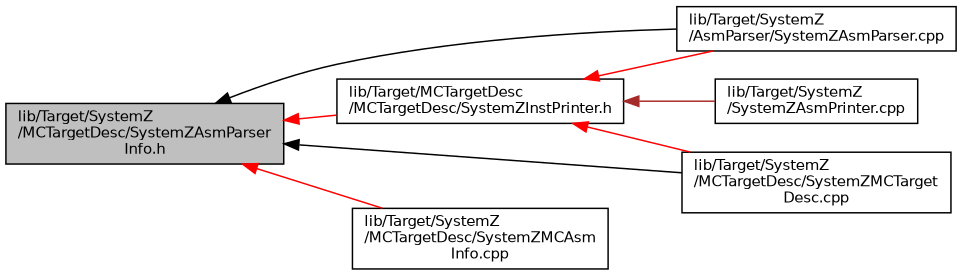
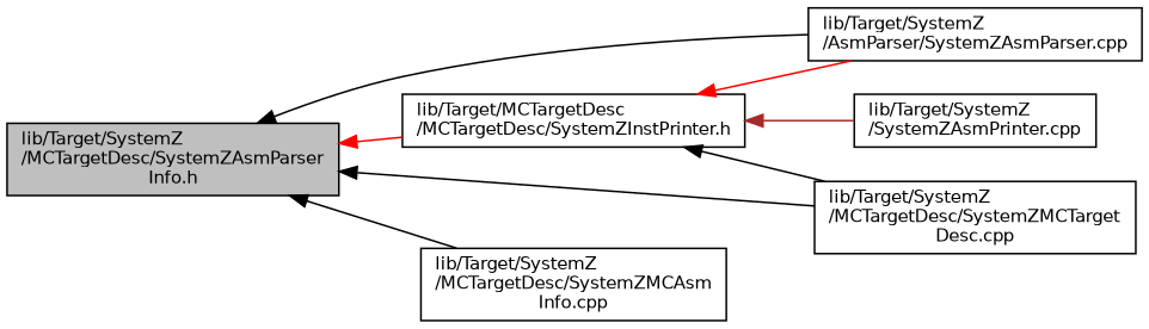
  digraph {
    rankdir=LR
    node [color=black fontname=Helvetica fontsize=10 shape=record]
    edge [color=black dir=back fontname=Helvetica fontsize=10 labelfontname=Helvetica labelfontsize=10 style=solid]
    n1 [fillcolor=grey75 fontcolor=black height=0.2 label="lib/Target/SystemZ\l/MCTargetDesc/SystemZAsmParser\lInfo.h" style=filled width=0.4]
    n2 [height=0.2 label="lib/Target/SystemZ\l/AsmParser/SystemZAsmParser.cpp" width=0.4]
    n3 [height=0.2 label="lib/Target/MCTargetDesc\l/MCTargetDesc/SystemZInstPrinter.h" width=0.4]
    n4 [height=0.2 label="lib/Target/SystemZ\l/MCTargetDesc/SystemZMCTarget\lDesc.cpp" width=0.4]
    n5 [height=0.2 label="lib/Target/SystemZ\l/MCTargetDesc/SystemZMCAsm\lInfo.cpp" width=0.4]
    n6 [height=0.2 label="lib/Target/SystemZ\l/SystemZAsmPrinter.cpp" width=0.4]
    n1 -> n2
    n1 -> n3 [color=red]
    n1 -> n4
-   n1 -> n5 [color=red]
+   n1 -> n5
    n3 -> n2 [color=red]
-   n3 -> n4 [color=red]
+   n3 -> n4
    n3 -> n6 [color=brown]
  }
